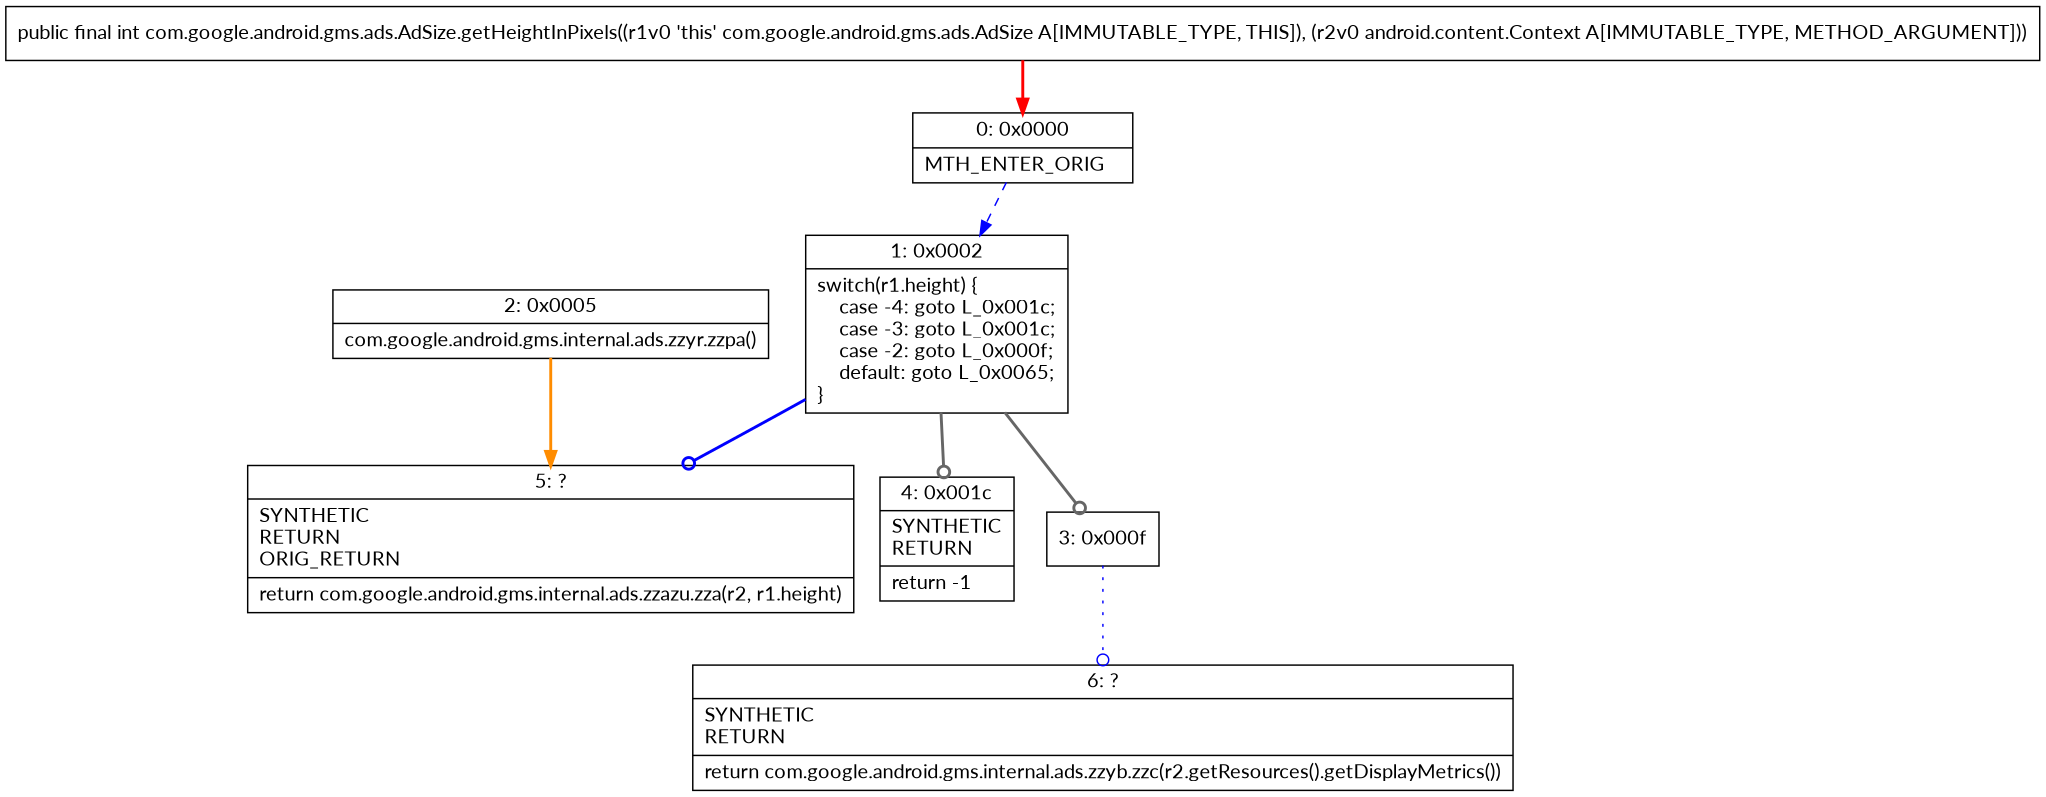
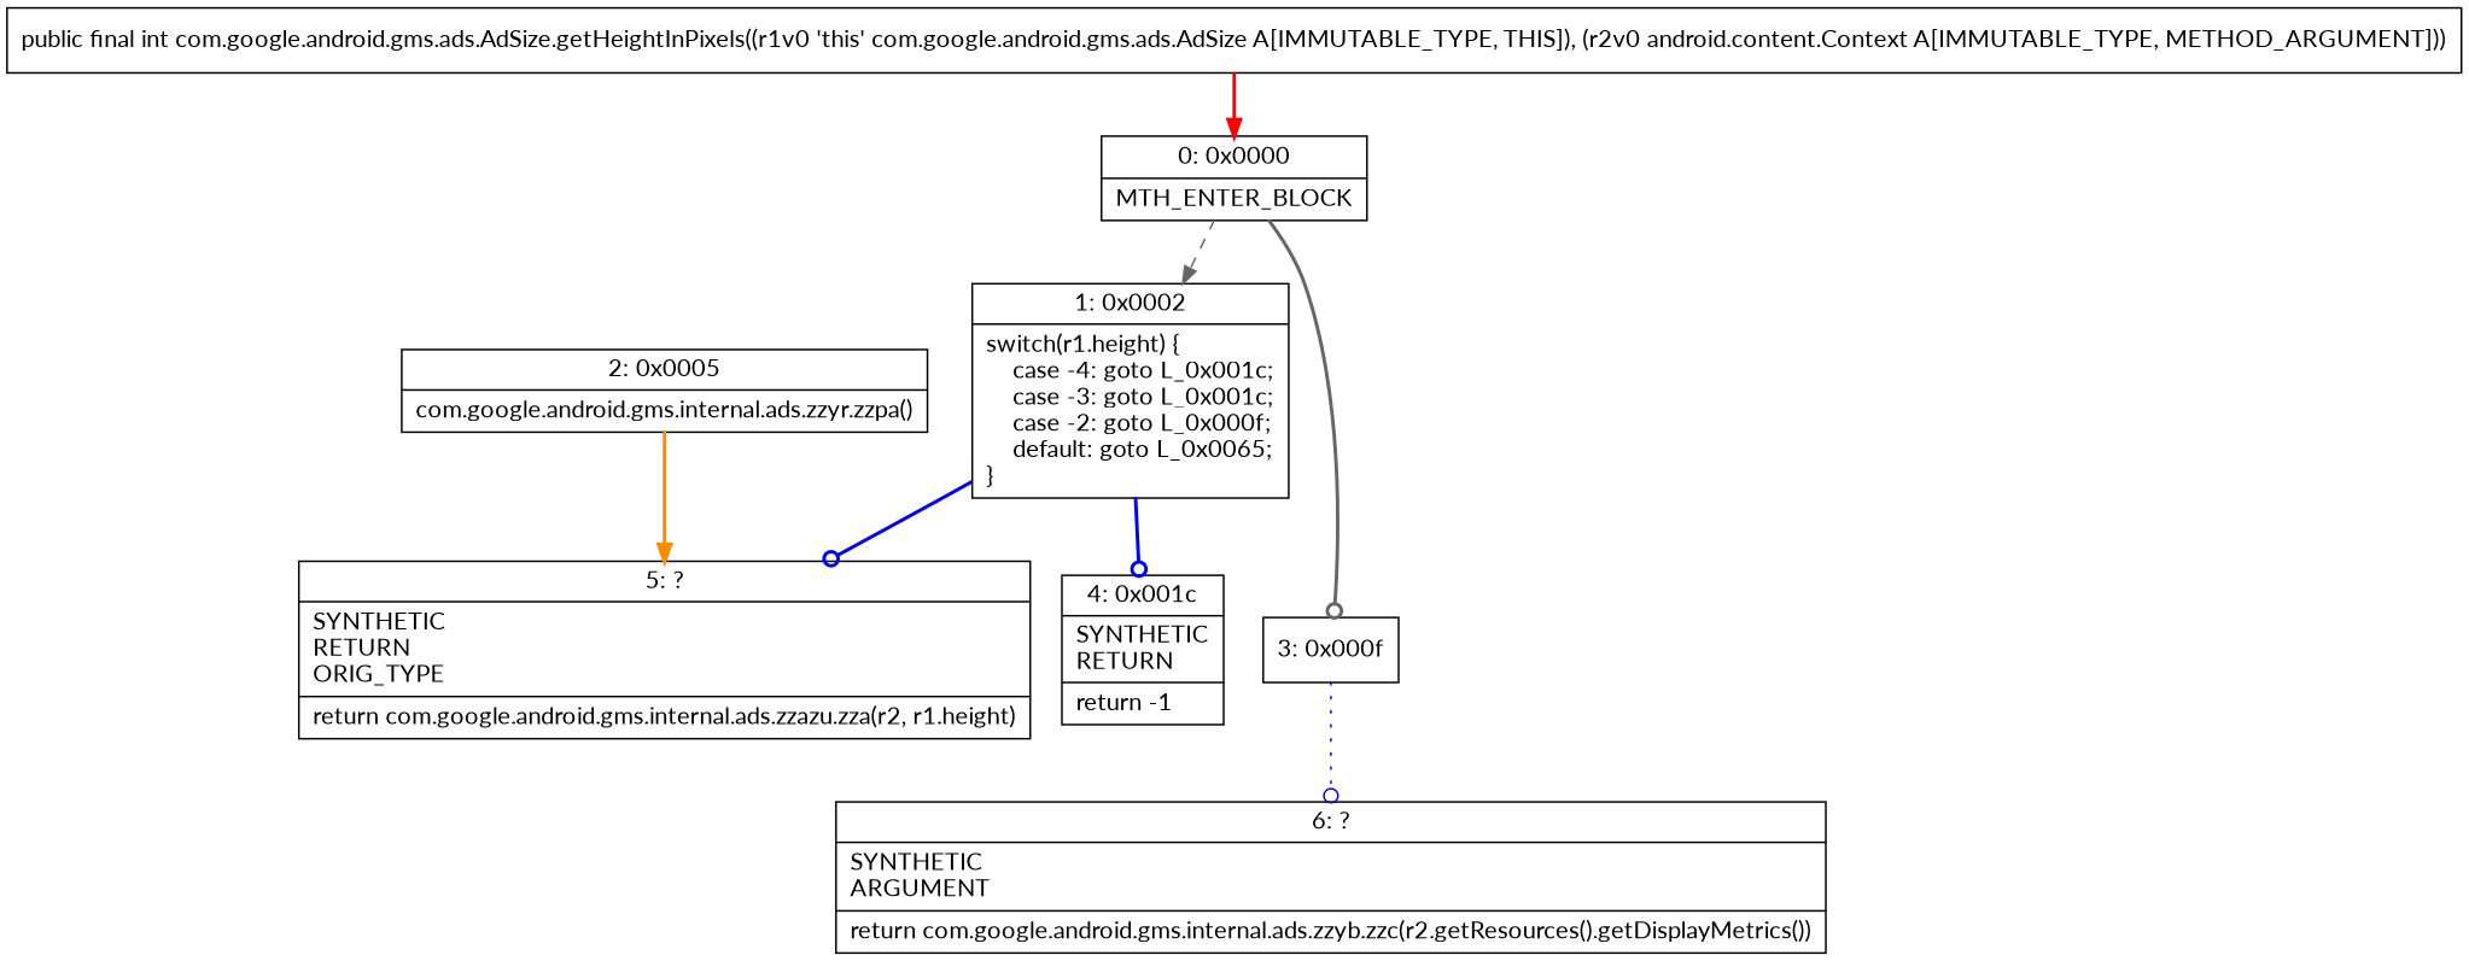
  digraph {
    fontname=Lato
    node [fontname=Lato shape=record]
    edge [arrowhead=odot color=blue fontname=Lato style=bold]
-   n1 [label="{0\:\ 0x0000|MTH_ENTER_ORIG\l}"]
+   n1 [label="{0\:\ 0x0000|MTH_ENTER_BLOCK\l}"]
    n2 [label="{1\:\ 0x0002|switch(r1.height) \{\l    case \-4: goto L_0x001c;\l    case \-3: goto L_0x001c;\l    case \-2: goto L_0x000f;\l    default: goto L_0x0065;\l\}\l}"]
    n3 [label="{3\:\ 0x000f}"]
    n4 [label="{4\:\ 0x001c|SYNTHETIC\lRETURN\l|return \-1\l}"]
-   n5 [label="{5\:\ ?|SYNTHETIC\lRETURN\lORIG_RETURN\l|return com.google.android.gms.internal.ads.zzazu.zza(r2, r1.height)\l}"]
+   n5 [label="{5\:\ ?|SYNTHETIC\lRETURN\lORIG_TYPE\l|return com.google.android.gms.internal.ads.zzazu.zza(r2, r1.height)\l}"]
    n6 [label="{2\:\ 0x0005|com.google.android.gms.internal.ads.zzyr.zzpa()\l}"]
-   n7 [label="{6\:\ ?|SYNTHETIC\lRETURN\l|return com.google.android.gms.internal.ads.zzyb.zzc(r2.getResources().getDisplayMetrics())\l}"]
+   n7 [label="{6\:\ ?|SYNTHETIC\lARGUMENT\l|return com.google.android.gms.internal.ads.zzyb.zzc(r2.getResources().getDisplayMetrics())\l}"]
    n8 [label="{public final int com.google.android.gms.ads.AdSize.getHeightInPixels((r1v0 'this' com.google.android.gms.ads.AdSize A[IMMUTABLE_TYPE, THIS]), (r2v0 android.content.Context A[IMMUTABLE_TYPE, METHOD_ARGUMENT])) }"]
-   n1 -> n2 [arrowhead=normal style=dashed]
-   n2 -> n3 [color=gray40]
-   n2 -> n4 [color=gray40]
+   n1 -> n2 [arrowhead=normal color=gray40 style=dashed]
+   n1 -> n3 [color=gray40]
+   n2 -> n4
    n2 -> n5
    n3 -> n7 [style=dotted]
    n6 -> n5 [arrowhead=normal color=darkorange]
    n8 -> n1 [arrowhead=normal color=red]
  }
